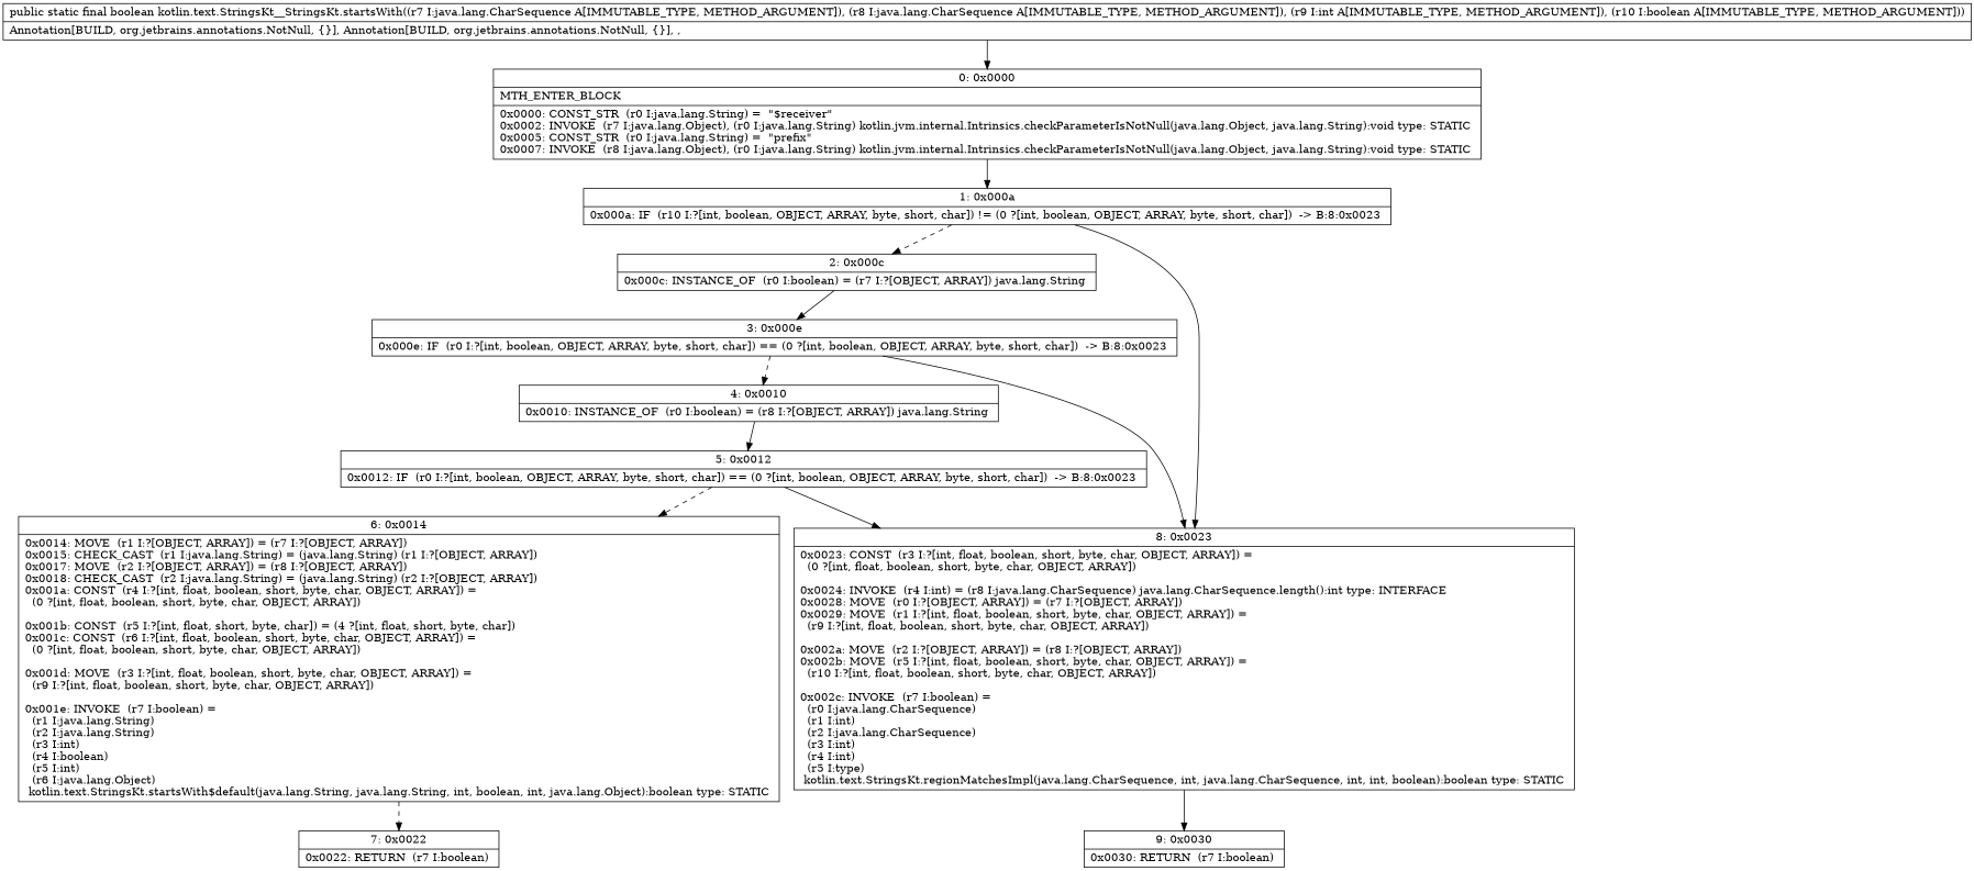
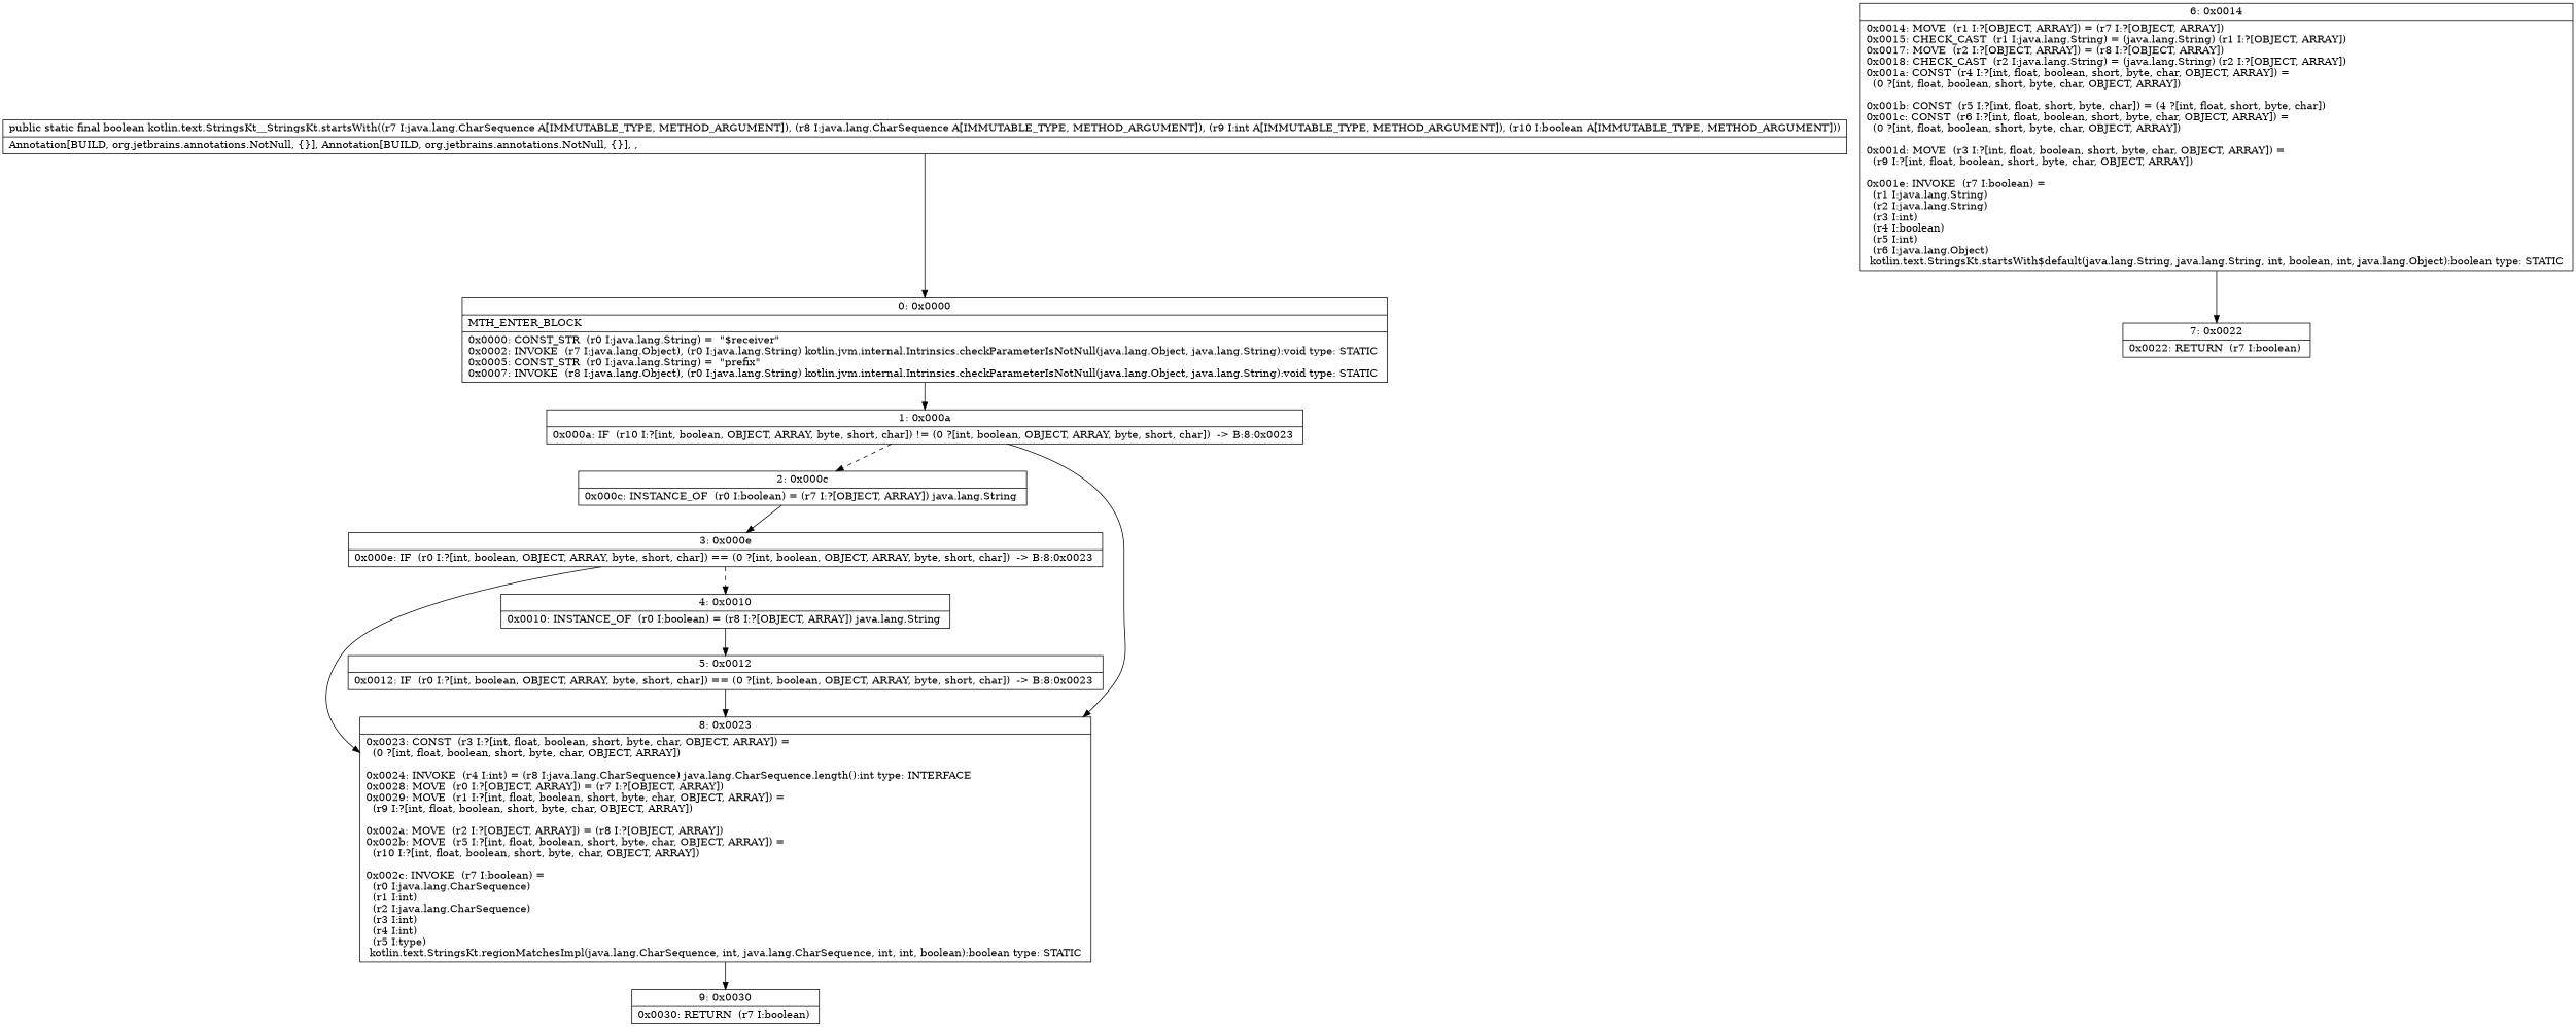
  digraph {
    fontname="DejaVu Serif"
    node [fontname="DejaVu Serif" shape=record]
    edge [fontname="DejaVu Serif"]
    n1 [label="{0\:\ 0x0000|MTH_ENTER_BLOCK\l|0x0000: CONST_STR  (r0 I:java.lang.String) =  \"$receiver\" \l0x0002: INVOKE  (r7 I:java.lang.Object), (r0 I:java.lang.String) kotlin.jvm.internal.Intrinsics.checkParameterIsNotNull(java.lang.Object, java.lang.String):void type: STATIC \l0x0005: CONST_STR  (r0 I:java.lang.String) =  \"prefix\" \l0x0007: INVOKE  (r8 I:java.lang.Object), (r0 I:java.lang.String) kotlin.jvm.internal.Intrinsics.checkParameterIsNotNull(java.lang.Object, java.lang.String):void type: STATIC \l}"]
    n2 [label="{1\:\ 0x000a|0x000a: IF  (r10 I:?[int, boolean, OBJECT, ARRAY, byte, short, char]) != (0 ?[int, boolean, OBJECT, ARRAY, byte, short, char])  \-\> B:8:0x0023 \l}"]
    n3 [label="{2\:\ 0x000c|0x000c: INSTANCE_OF  (r0 I:boolean) = (r7 I:?[OBJECT, ARRAY]) java.lang.String \l}"]
    n4 [label="{8\:\ 0x0023|0x0023: CONST  (r3 I:?[int, float, boolean, short, byte, char, OBJECT, ARRAY]) = \l  (0 ?[int, float, boolean, short, byte, char, OBJECT, ARRAY])\l \l0x0024: INVOKE  (r4 I:int) = (r8 I:java.lang.CharSequence) java.lang.CharSequence.length():int type: INTERFACE \l0x0028: MOVE  (r0 I:?[OBJECT, ARRAY]) = (r7 I:?[OBJECT, ARRAY]) \l0x0029: MOVE  (r1 I:?[int, float, boolean, short, byte, char, OBJECT, ARRAY]) = \l  (r9 I:?[int, float, boolean, short, byte, char, OBJECT, ARRAY])\l \l0x002a: MOVE  (r2 I:?[OBJECT, ARRAY]) = (r8 I:?[OBJECT, ARRAY]) \l0x002b: MOVE  (r5 I:?[int, float, boolean, short, byte, char, OBJECT, ARRAY]) = \l  (r10 I:?[int, float, boolean, short, byte, char, OBJECT, ARRAY])\l \l0x002c: INVOKE  (r7 I:boolean) = \l  (r0 I:java.lang.CharSequence)\l  (r1 I:int)\l  (r2 I:java.lang.CharSequence)\l  (r3 I:int)\l  (r4 I:int)\l  (r5 I:type)\l kotlin.text.StringsKt.regionMatchesImpl(java.lang.CharSequence, int, java.lang.CharSequence, int, int, boolean):boolean type: STATIC \l}"]
    n5 [label="{3\:\ 0x000e|0x000e: IF  (r0 I:?[int, boolean, OBJECT, ARRAY, byte, short, char]) == (0 ?[int, boolean, OBJECT, ARRAY, byte, short, char])  \-\> B:8:0x0023 \l}"]
    n6 [label="{9\:\ 0x0030|0x0030: RETURN  (r7 I:boolean) \l}"]
    n7 [label="{4\:\ 0x0010|0x0010: INSTANCE_OF  (r0 I:boolean) = (r8 I:?[OBJECT, ARRAY]) java.lang.String \l}"]
    n8 [label="{5\:\ 0x0012|0x0012: IF  (r0 I:?[int, boolean, OBJECT, ARRAY, byte, short, char]) == (0 ?[int, boolean, OBJECT, ARRAY, byte, short, char])  \-\> B:8:0x0023 \l}"]
    n9 [label="{6\:\ 0x0014|0x0014: MOVE  (r1 I:?[OBJECT, ARRAY]) = (r7 I:?[OBJECT, ARRAY]) \l0x0015: CHECK_CAST  (r1 I:java.lang.String) = (java.lang.String) (r1 I:?[OBJECT, ARRAY]) \l0x0017: MOVE  (r2 I:?[OBJECT, ARRAY]) = (r8 I:?[OBJECT, ARRAY]) \l0x0018: CHECK_CAST  (r2 I:java.lang.String) = (java.lang.String) (r2 I:?[OBJECT, ARRAY]) \l0x001a: CONST  (r4 I:?[int, float, boolean, short, byte, char, OBJECT, ARRAY]) = \l  (0 ?[int, float, boolean, short, byte, char, OBJECT, ARRAY])\l \l0x001b: CONST  (r5 I:?[int, float, short, byte, char]) = (4 ?[int, float, short, byte, char]) \l0x001c: CONST  (r6 I:?[int, float, boolean, short, byte, char, OBJECT, ARRAY]) = \l  (0 ?[int, float, boolean, short, byte, char, OBJECT, ARRAY])\l \l0x001d: MOVE  (r3 I:?[int, float, boolean, short, byte, char, OBJECT, ARRAY]) = \l  (r9 I:?[int, float, boolean, short, byte, char, OBJECT, ARRAY])\l \l0x001e: INVOKE  (r7 I:boolean) = \l  (r1 I:java.lang.String)\l  (r2 I:java.lang.String)\l  (r3 I:int)\l  (r4 I:boolean)\l  (r5 I:int)\l  (r6 I:java.lang.Object)\l kotlin.text.StringsKt.startsWith$default(java.lang.String, java.lang.String, int, boolean, int, java.lang.Object):boolean type: STATIC \l}"]
    n10 [label="{7\:\ 0x0022|0x0022: RETURN  (r7 I:boolean) \l}"]
    n11 [label="{public static final boolean kotlin.text.StringsKt__StringsKt.startsWith((r7 I:java.lang.CharSequence A[IMMUTABLE_TYPE, METHOD_ARGUMENT]), (r8 I:java.lang.CharSequence A[IMMUTABLE_TYPE, METHOD_ARGUMENT]), (r9 I:int A[IMMUTABLE_TYPE, METHOD_ARGUMENT]), (r10 I:boolean A[IMMUTABLE_TYPE, METHOD_ARGUMENT]))  | Annotation[BUILD, org.jetbrains.annotations.NotNull, \{\}], Annotation[BUILD, org.jetbrains.annotations.NotNull, \{\}], , \l}"]
    n1 -> n2
    n2 -> n3 [style=dashed]
    n2 -> n4
    n3 -> n5
    n4 -> n6
    n5 -> n4
    n5 -> n7 [style=dashed]
    n7 -> n8
    n8 -> n4
-   n8 -> n9 [style=dashed]
-   n9 -> n10 [style=dashed]
+   n9 -> n10
    n11 -> n1
  }
